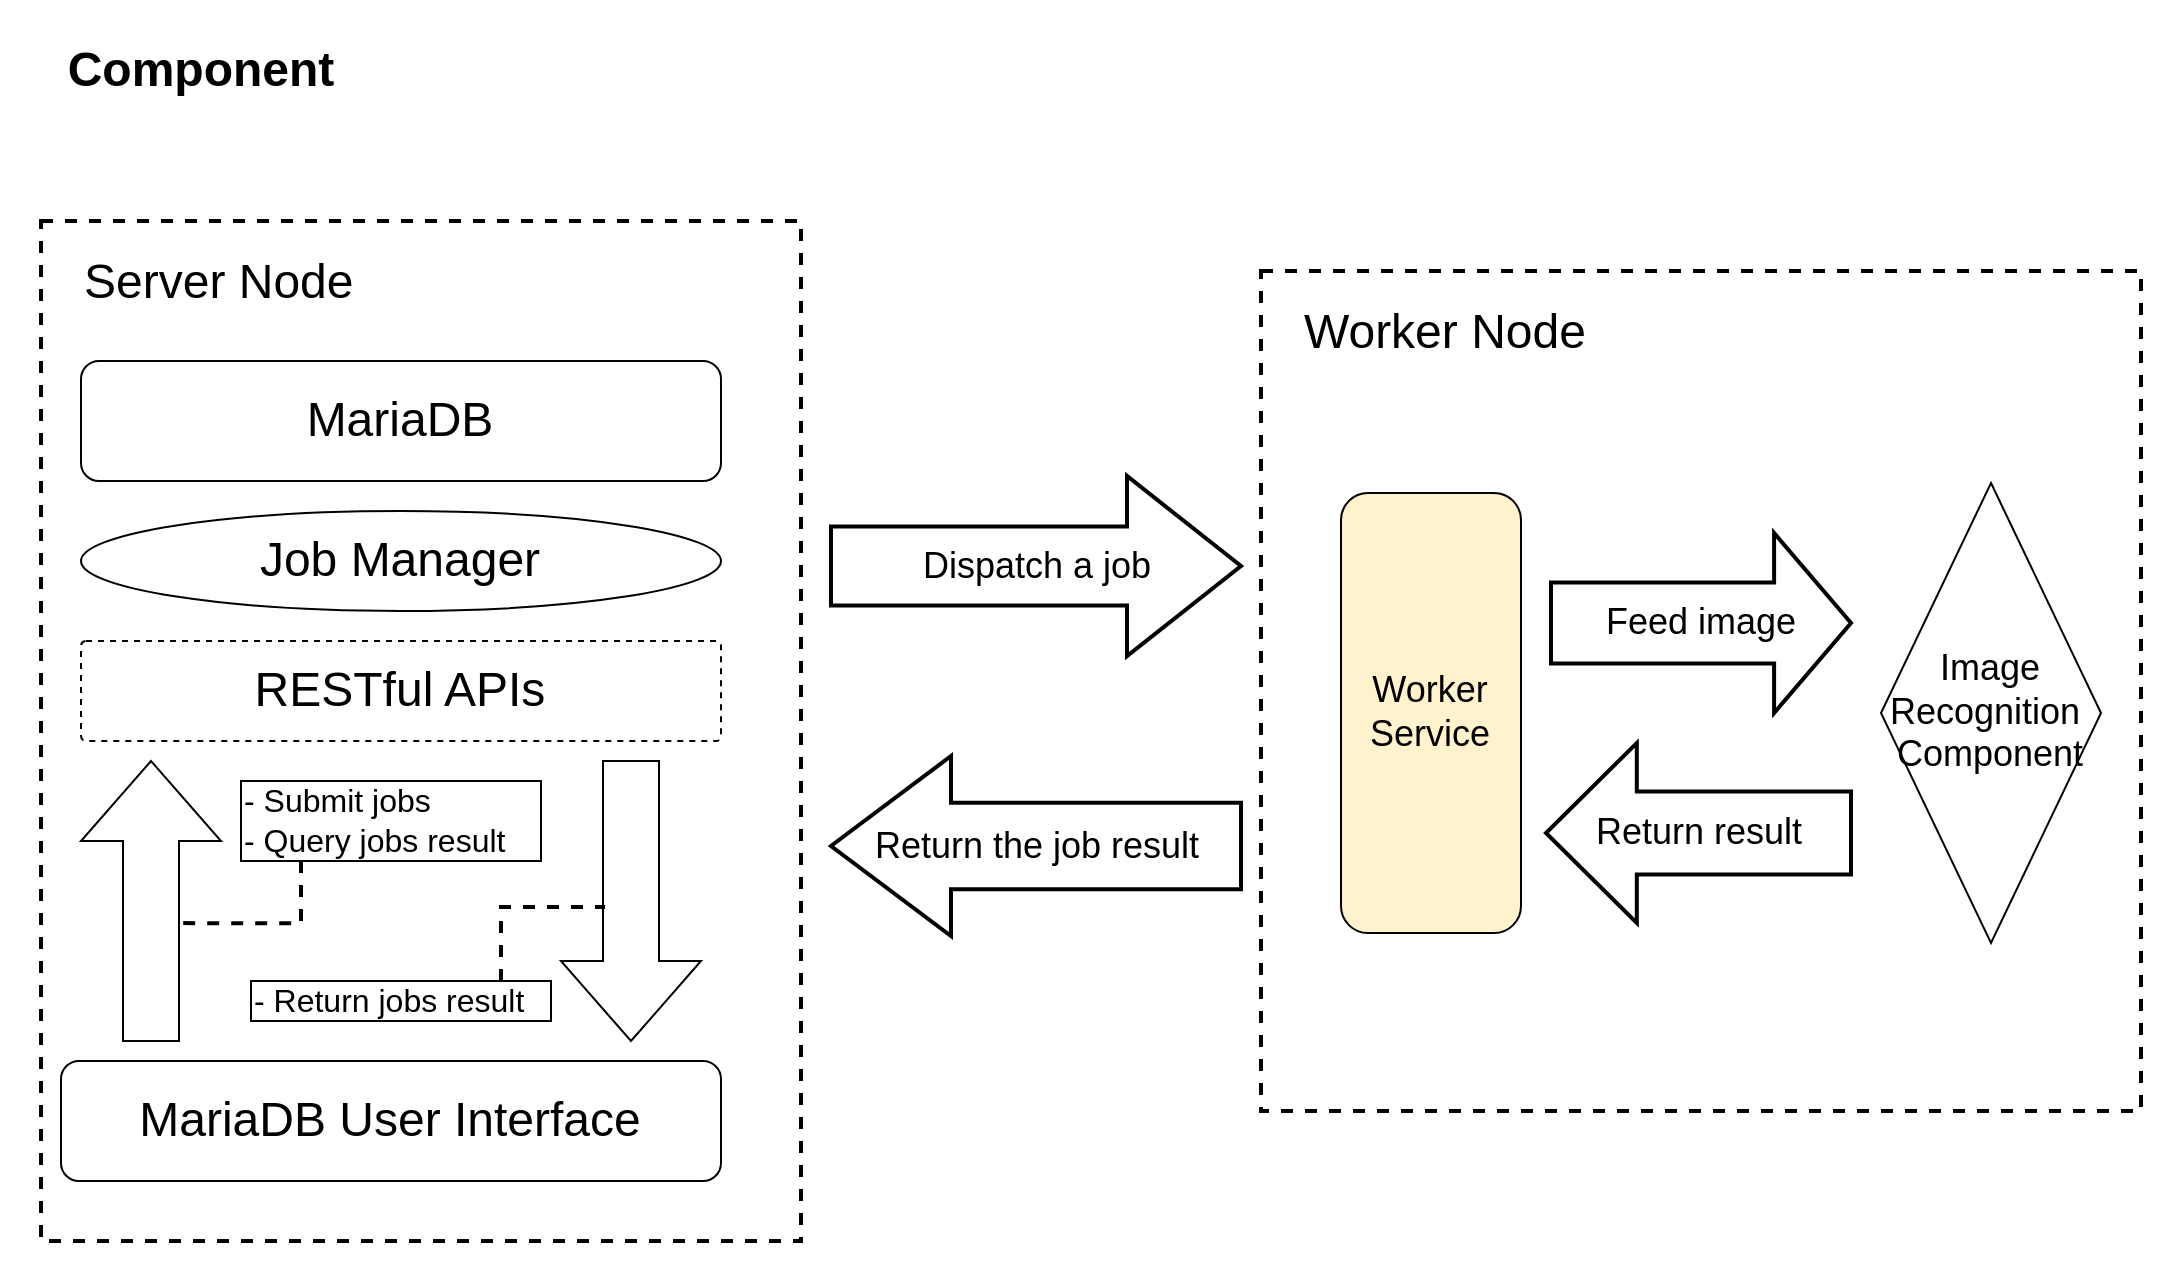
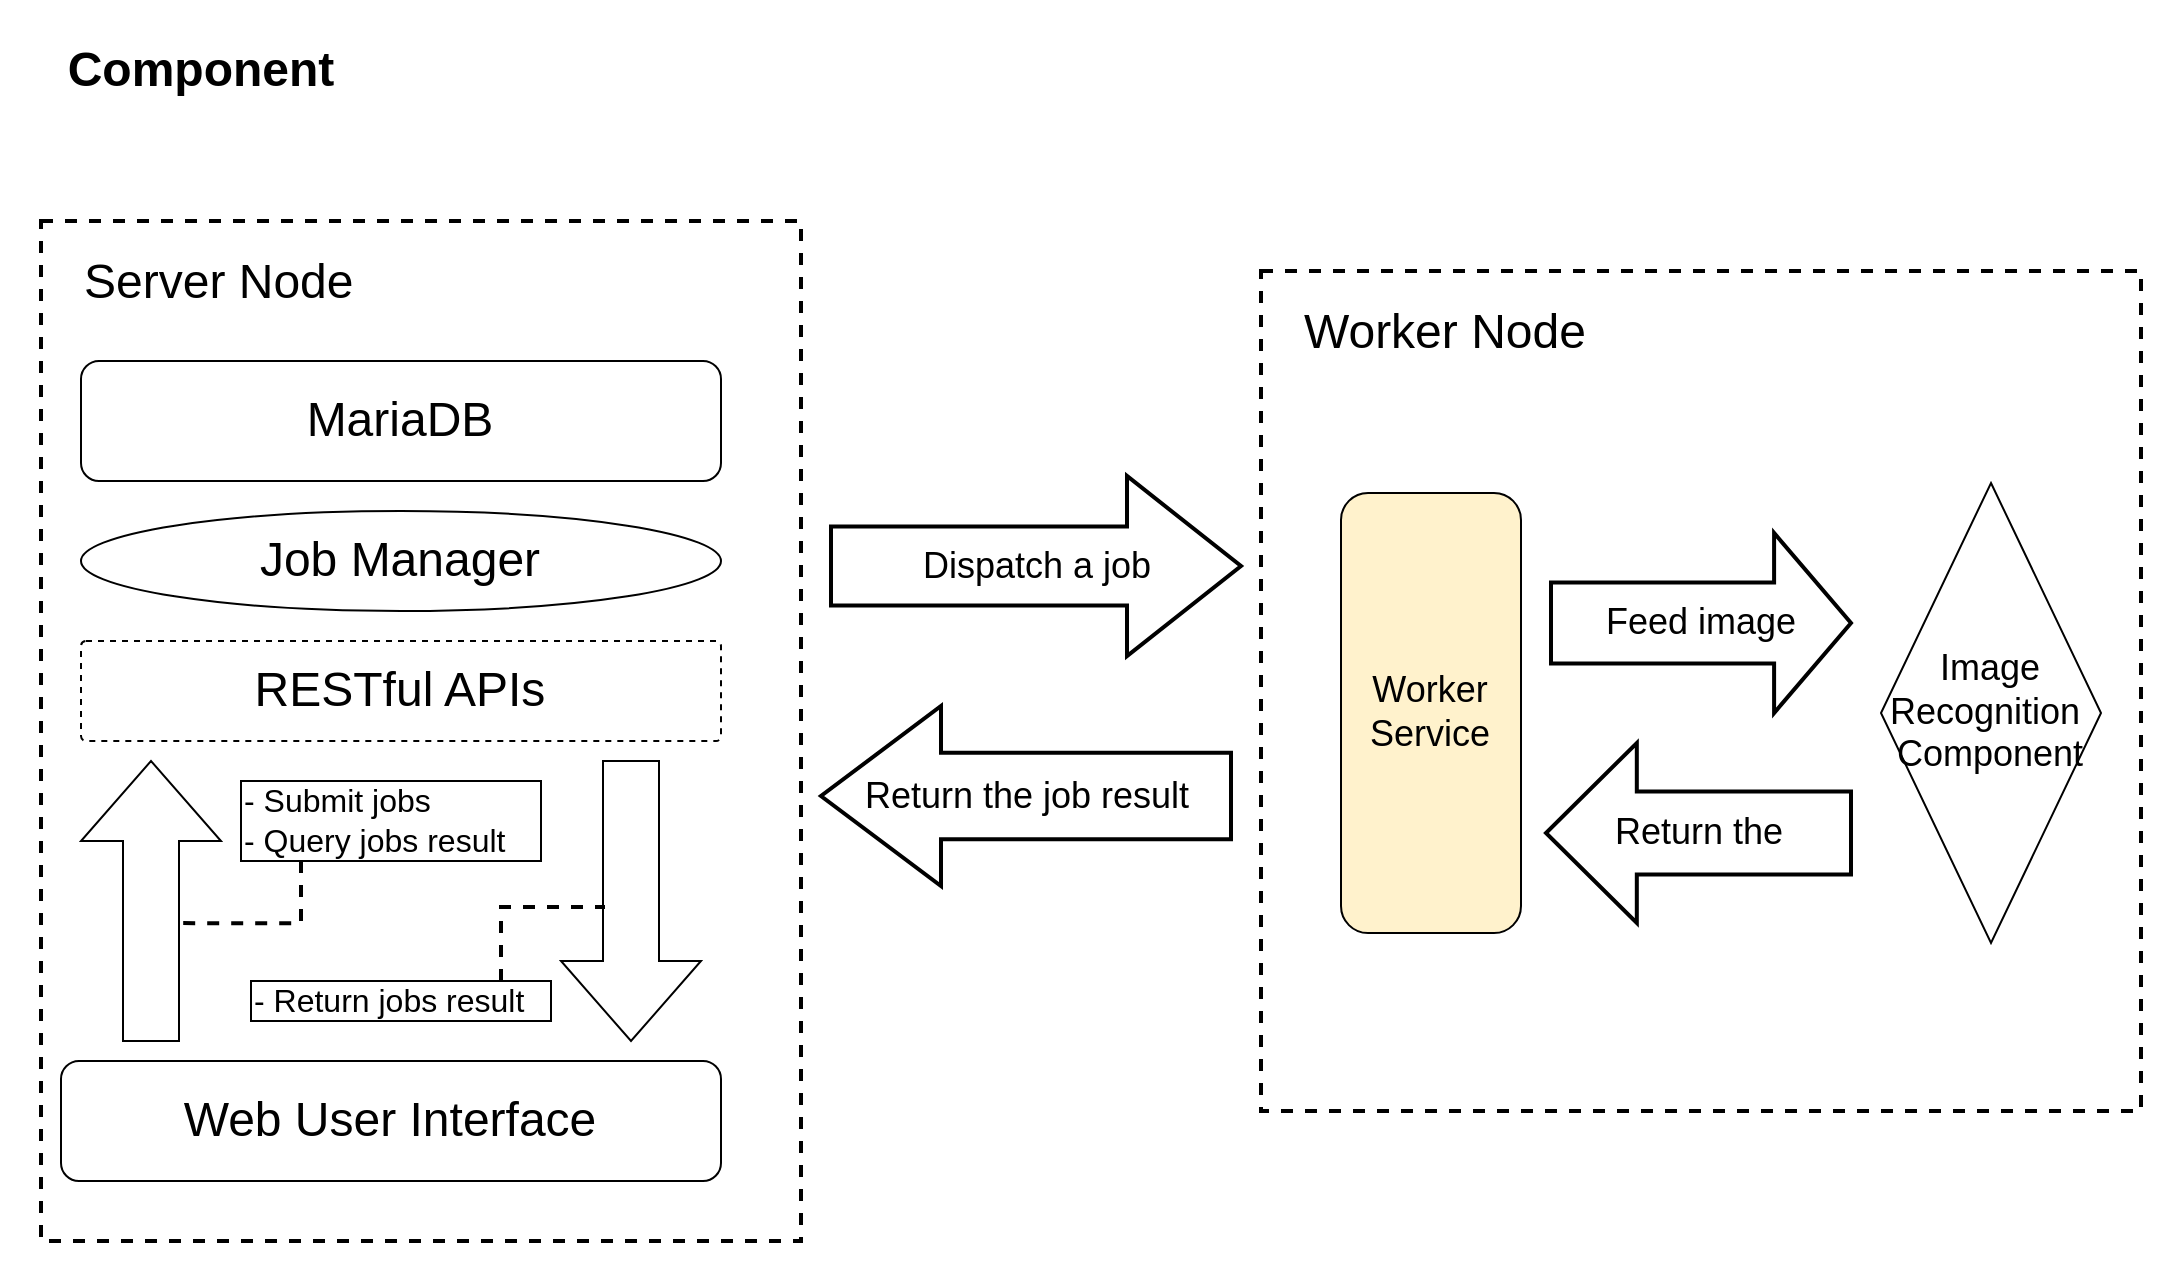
  <mxCell id="0" />
  <mxCell id="1" parent="0" />
  <mxCell id="2" value="" style="rounded=0;whiteSpace=wrap;html=1;strokeWidth=2;fontSize=16;align=center;dashed=1;fillColor=none;" parent="1" vertex="1"><mxGeometry x="630" y="135" width="440" height="420" as="geometry" /></mxCell>
  <mxCell id="3" value="" style="rounded=0;whiteSpace=wrap;html=1;strokeWidth=2;fontSize=16;align=center;dashed=1;fillColor=none;" parent="1" vertex="1"><mxGeometry x="20" y="110" width="380" height="510" as="geometry" /></mxCell>
  <mxCell id="4" value="Component&lt;br style=&quot;font-size: 24px;&quot;&gt;" style="text;html=1;align=center;verticalAlign=middle;resizable=0;points=[];autosize=1;fontSize=24;fontStyle=1;" parent="1" vertex="1"><mxGeometry x="20" y="20" width="160" height="30" as="geometry" /></mxCell>
  <mxCell id="5" value="RESTful APIs" style="rounded=1;whiteSpace=wrap;html=1;fontSize=24;align=center;verticalAlign=middle;spacingLeft=0;spacingTop=0;arcSize=5;dashed=1;" parent="1" vertex="1"><mxGeometry x="40" y="320" width="320" height="50" as="geometry" /></mxCell>
- <mxCell id="6" value="MariaDB User Interface" style="rounded=1;whiteSpace=wrap;html=1;fontSize=24;" parent="1" vertex="1"><mxGeometry x="30" y="530" width="330" height="60" as="geometry" /></mxCell>
+ <mxCell id="6" value="Web User Interface" style="rounded=1;whiteSpace=wrap;html=1;fontSize=24;" parent="1" vertex="1"><mxGeometry x="30" y="530" width="330" height="60" as="geometry" /></mxCell>
  <mxCell id="7" value="&lt;span style=&quot;color: rgb(0, 0, 0); font-family: helvetica; font-size: 24px; font-style: normal; font-weight: 400; letter-spacing: normal; text-align: left; text-indent: 0px; text-transform: none; word-spacing: 0px; display: inline; float: none;&quot;&gt;Server Node&lt;/span&gt;" style="text;whiteSpace=wrap;html=1;fontSize=24;labelBackgroundColor=none;" parent="1" vertex="1"><mxGeometry x="40" y="120" width="160" height="40" as="geometry" /></mxCell>
  <mxCell id="8" value="" style="html=1;shadow=0;dashed=0;align=center;verticalAlign=middle;shape=mxgraph.arrows2.arrow;dy=0.6;dx=40;direction=north;notch=0;fontSize=24;" parent="1" vertex="1"><mxGeometry x="40" y="380" width="70" height="140" as="geometry" /></mxCell>
  <mxCell id="9" style="edgeStyle=orthogonalEdgeStyle;rounded=0;orthogonalLoop=1;jettySize=auto;html=1;entryX=0.421;entryY=0.717;entryDx=0;entryDy=0;entryPerimeter=0;fontSize=16;fontColor=#000000;dashed=1;endArrow=none;endFill=0;strokeWidth=2;" edge="1" parent="1" source="10" target="8"><mxGeometry relative="1" as="geometry"><Array as="points"><mxPoint x="150" y="461" /></Array></mxGeometry></mxCell>
  <mxCell id="10" value="- Submit jobs&lt;br&gt;- Query jobs result" style="text;html=1;align=left;verticalAlign=middle;resizable=0;points=[];autosize=1;fontSize=16;strokeColor=#000000;" parent="1" vertex="1"><mxGeometry x="120" y="390" width="150" height="40" as="geometry" /></mxCell>
  <mxCell id="11" value="MariaDB" style="rounded=1;whiteSpace=wrap;html=1;fontSize=24;align=center;" parent="1" vertex="1"><mxGeometry x="40" y="180" width="320" height="60" as="geometry" /></mxCell>
  <mxCell id="12" value="Job Manager" style="ellipse;whiteSpace=wrap;html=1;fontSize=24;align=center;verticalAlign=middle;spacingLeft=0;spacingTop=0;arcSize=5;" parent="1" vertex="1"><mxGeometry x="40" y="255" width="320" height="50" as="geometry" /></mxCell>
  <mxCell id="13" value="Worker Service" style="rounded=1;whiteSpace=wrap;html=1;fontSize=18;fillColor=#fff2cc;" parent="1" vertex="1"><mxGeometry x="670" y="246" width="90" height="220" as="geometry" /></mxCell>
  <mxCell id="14" value="" style="html=1;shadow=0;dashed=0;align=center;verticalAlign=middle;shape=mxgraph.arrows2.arrow;dy=0.6;dx=40;direction=north;notch=0;fontSize=24;rotation=-180;" parent="1" vertex="1"><mxGeometry x="280" y="380" width="70" height="140" as="geometry" /></mxCell>
  <mxCell id="15" style="edgeStyle=orthogonalEdgeStyle;rounded=0;orthogonalLoop=1;jettySize=auto;html=1;dashed=1;endArrow=none;endFill=0;strokeColor=#000000;fontSize=16;fontColor=#000000;strokeWidth=2;" edge="1" parent="1" source="16"><mxGeometry relative="1" as="geometry"><mxPoint x="302" y="453" as="targetPoint" /><Array as="points"><mxPoint x="250" y="453" /><mxPoint x="302" y="453" /></Array></mxGeometry></mxCell>
  <mxCell id="16" value="- Return jobs result" style="text;html=1;align=left;verticalAlign=middle;resizable=0;points=[];autosize=1;fontSize=16;strokeColor=#000000;" parent="1" vertex="1"><mxGeometry x="125" y="490" width="150" height="20" as="geometry" /></mxCell>
  <mxCell id="17" value="&lt;span style=&quot;font-family: &amp;#34;helvetica&amp;#34; ; font-size: 24px ; font-style: normal ; font-weight: 400 ; letter-spacing: normal ; text-align: left ; text-indent: 0px ; text-transform: none ; word-spacing: 0px ; display: inline ; float: none&quot;&gt;Worker Node&lt;/span&gt;" style="text;whiteSpace=wrap;html=1;fontSize=24;fillOpacity=100;rounded=0;labelBackgroundColor=none;" parent="1" vertex="1"><mxGeometry x="650" y="145" width="160" height="40" as="geometry" /></mxCell>
  <mxCell id="18" value="Dispatch a job" style="html=1;shadow=0;dashed=0;align=center;verticalAlign=middle;shape=mxgraph.arrows2.arrow;dy=0.56;dx=57;notch=0;rounded=0;labelBackgroundColor=none;strokeWidth=2;fillColor=none;fontSize=18;fontColor=#000000;" parent="1" vertex="1"><mxGeometry x="415" y="237.5" width="205" height="90" as="geometry" /></mxCell>
- <mxCell id="19" value="Return the job result" style="html=1;shadow=0;dashed=0;align=center;verticalAlign=middle;shape=mxgraph.arrows2.arrow;dy=0.52;dx=60;flipH=1;notch=0;rounded=0;labelBackgroundColor=none;strokeWidth=2;fillColor=none;fontSize=18;fontColor=#000000;" parent="1" vertex="1"><mxGeometry x="415" y="377.5" width="205" height="90" as="geometry" /></mxCell>
+ <mxCell id="19" value="Return the job result" style="html=1;shadow=0;dashed=0;align=center;verticalAlign=middle;shape=mxgraph.arrows2.arrow;dy=0.52;dx=60;flipH=1;notch=0;rounded=0;labelBackgroundColor=none;strokeWidth=2;fillColor=none;fontSize=18;fontColor=#000000;" parent="1" vertex="1"><mxGeometry x="410" y="352.5" width="205" height="90" as="geometry" /></mxCell>
  <mxCell id="20" value="Image Recognition&amp;nbsp; Component" style="rhombus;whiteSpace=wrap;html=1;fontSize=18;" vertex="1" parent="1"><mxGeometry x="940" y="241" width="110" height="230" as="geometry" /></mxCell>
  <mxCell id="21" value="Feed image" style="html=1;shadow=0;dashed=0;align=center;verticalAlign=middle;shape=mxgraph.arrows2.arrow;dy=0.55;dx=38.45;notch=0;rounded=0;labelBackgroundColor=none;strokeWidth=2;fillColor=none;fontSize=18;fontColor=#000000;" vertex="1" parent="1"><mxGeometry x="775" y="266" width="150" height="90" as="geometry" /></mxCell>
- <mxCell id="22" value="Return result" style="html=1;shadow=0;dashed=0;align=center;verticalAlign=middle;shape=mxgraph.arrows2.arrow;dy=0.54;dx=45.41;flipH=1;notch=0;rounded=0;labelBackgroundColor=none;strokeWidth=2;fillColor=none;fontSize=18;fontColor=#000000;" vertex="1" parent="1"><mxGeometry x="772.5" y="371" width="152.5" height="90" as="geometry" /></mxCell>
+ <mxCell id="22" value="Return the" style="html=1;shadow=0;dashed=0;align=center;verticalAlign=middle;shape=mxgraph.arrows2.arrow;dy=0.54;dx=45.41;flipH=1;notch=0;rounded=0;labelBackgroundColor=none;strokeWidth=2;fillColor=none;fontSize=18;fontColor=#000000;" vertex="1" parent="1"><mxGeometry x="772.5" y="371" width="152.5" height="90" as="geometry" /></mxCell>
